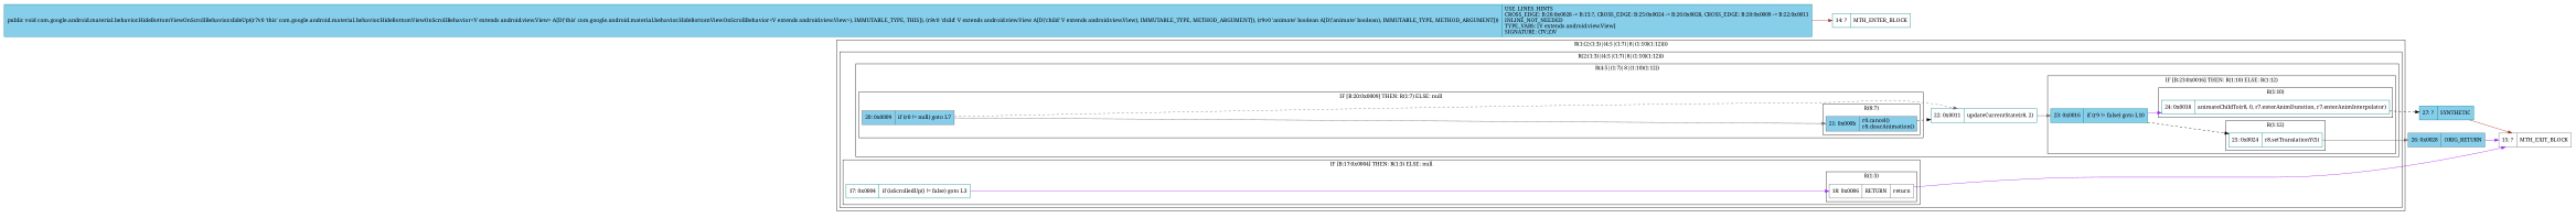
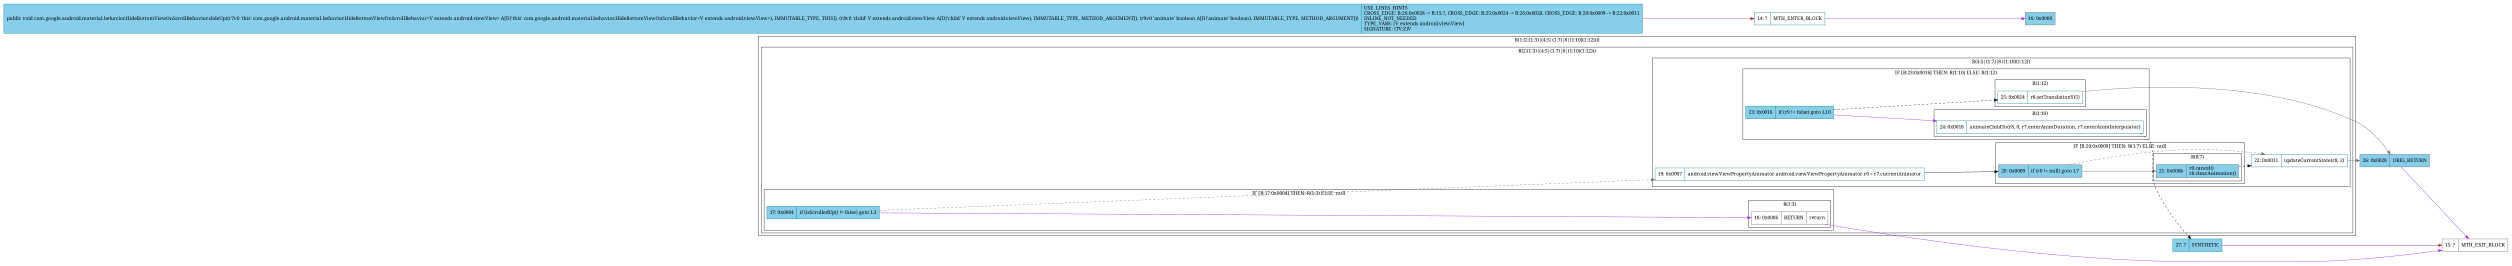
  digraph {
    fontname="Noto Serif"
    rankdir=LR
    node [color=teal fillcolor=skyblue fontname="Noto Serif" shape=record style=filled]
    edge [color=purple fontname="Noto Serif"]
    n1 [color=gray40 fillcolor=white label="{18\:\ 0x0006|RETURN\l|return\l}"]
-   n2 [fillcolor=white label="{17\:\ 0x0004|if (isScrolledUp() != false) goto L3\l}"]
+   n2 [label="{17\:\ 0x0004|if (isScrolledUp() != false) goto L3\l}"]
    n3 [color=gray40 label="{21\:\ 0x000b|r0.cancel()\lr8.clearAnimation()\l}"]
    n4 [color=gray40 label="{20\:\ 0x0009|if (r0 != null) goto L7\l}"]
    n5 [fillcolor=white label="{24\:\ 0x0018|animateChildTo(r8, 0, r7.enterAnimDuration, r7.enterAnimInterpolator)\l}"]
    n6 [fillcolor=white label="{25\:\ 0x0024|r8.setTranslationY(5)\l}"]
    n7 [label="{23\:\ 0x0016|if (r9 != false) goto L10\l}"]
+   n8 [fillcolor=white label="{19\:\ 0x0007|android.view.ViewPropertyAnimator android.view.ViewPropertyAnimator r0 = r7.currentAnimator\l}"]
    n9 [fillcolor=white label="{22\:\ 0x0011|updateCurrentState(r8, 2)\l}"]
    n10 [color=gray40 fillcolor=white label="{15\:\ ?|MTH_EXIT_BLOCK\l}"]
    n11 [label="{27\:\ ?|SYNTHETIC\l}"]
    n12 [color=gray40 label="{26\:\ 0x0028|ORIG_RETURN\l}"]
    n13 [fillcolor=white label="{14\:\ ?|MTH_ENTER_BLOCK\l}"]
+   n14 [color=gray40 label="{16\:\ 0x0000}"]
    n15 [label="{public void com.google.android.material.behavior.HideBottomViewOnScrollBehavior.slideUp((r7v0 'this' com.google.android.material.behavior.HideBottomViewOnScrollBehavior\<V extends android.view.View\> A[D('this' com.google.android.material.behavior.HideBottomViewOnScrollBehavior\<V extends android.view.View\>), IMMUTABLE_TYPE, THIS]), (r8v0 'child' V extends android.view.View A[D('child' V extends android.view.View), IMMUTABLE_TYPE, METHOD_ARGUMENT]), (r9v0 'animate' boolean A[D('animate' boolean), IMMUTABLE_TYPE, METHOD_ARGUMENT]))  | USE_LINES_HINTS\lCROSS_EDGE: B:26:0x0028 \-\> B:15:?, CROSS_EDGE: B:25:0x0024 \-\> B:26:0x0028, CROSS_EDGE: B:20:0x0009 \-\> B:22:0x0011\lINLINE_NOT_NEEDED\lTYPE_VARS: [V extends android.view.View]\lSIGNATURE: (TV;Z)V\l}"]
    subgraph cluster_1 {
      label="R(1:(2:(1:3)|(4:5|(1:7)|8|(1:10)(1:12))))"
      subgraph cluster_2 {
        label="R(2:(1:3)|(4:5|(1:7)|8|(1:10)(1:12)))"
        subgraph cluster_3 {
          label="IF [B:17:0x0004] THEN: R(1:3) ELSE: null"
          n2
          subgraph cluster_4 {
            label="R(1:3)"
            n1
          }
        }
        subgraph cluster_5 {
          label="R(4:5|(1:7)|8|(1:10)(1:12))"
+         n8
          n9
          subgraph cluster_6 {
            label="IF [B:20:0x0009] THEN: R(1:7) ELSE: null"
            n4
            subgraph cluster_7 {
              label="R(8:7)"
              n3
            }
          }
          subgraph cluster_8 {
            label="IF [B:23:0x0016] THEN: R(1:10) ELSE: R(1:12)"
            n7
            subgraph cluster_9 {
              label="R(1:10)"
              n5
            }
            subgraph cluster_10 {
              label="R(1:12)"
              n6
            }
          }
        }
      }
    }
    n1 -> n10
    n2 -> n1
+   n2 -> n8 [color=gray40 style=dashed]
    n3 -> n9 [color=black style=dashed]
    n4 -> n3 [color=gray40]
    n4 -> n9 [color=gray40 style=dashed]
    n5 -> n11 [color=black style=dashed]
    n6 -> n12 [color=gray40]
    n7 -> n5
    n7 -> n6 [color=black style=dashed]
-   n9 -> n7 [color=gray40]
+   n8 -> n4 [color=black]
+   n9 -> n12 [color=gray40]
    n11 -> n10 [color=brown]
    n12 -> n10
+   n13 -> n14
    n15 -> n13 [color=brown]
  }
